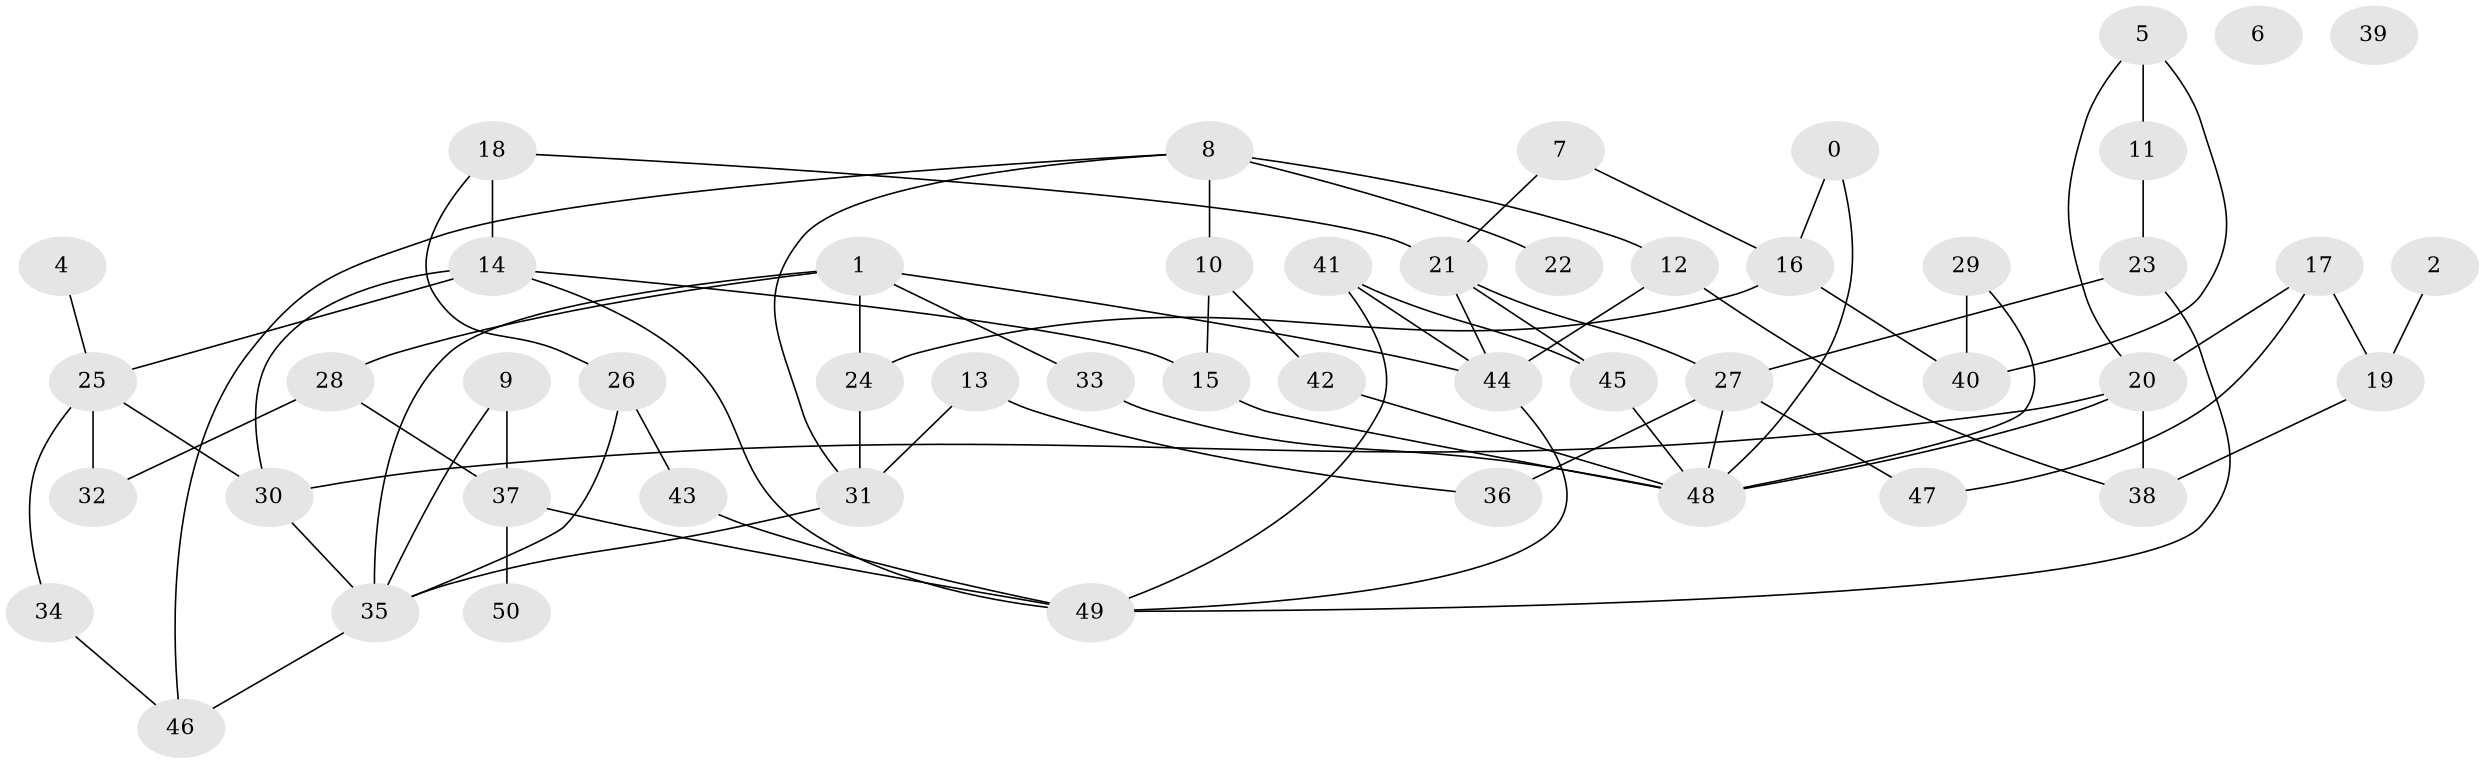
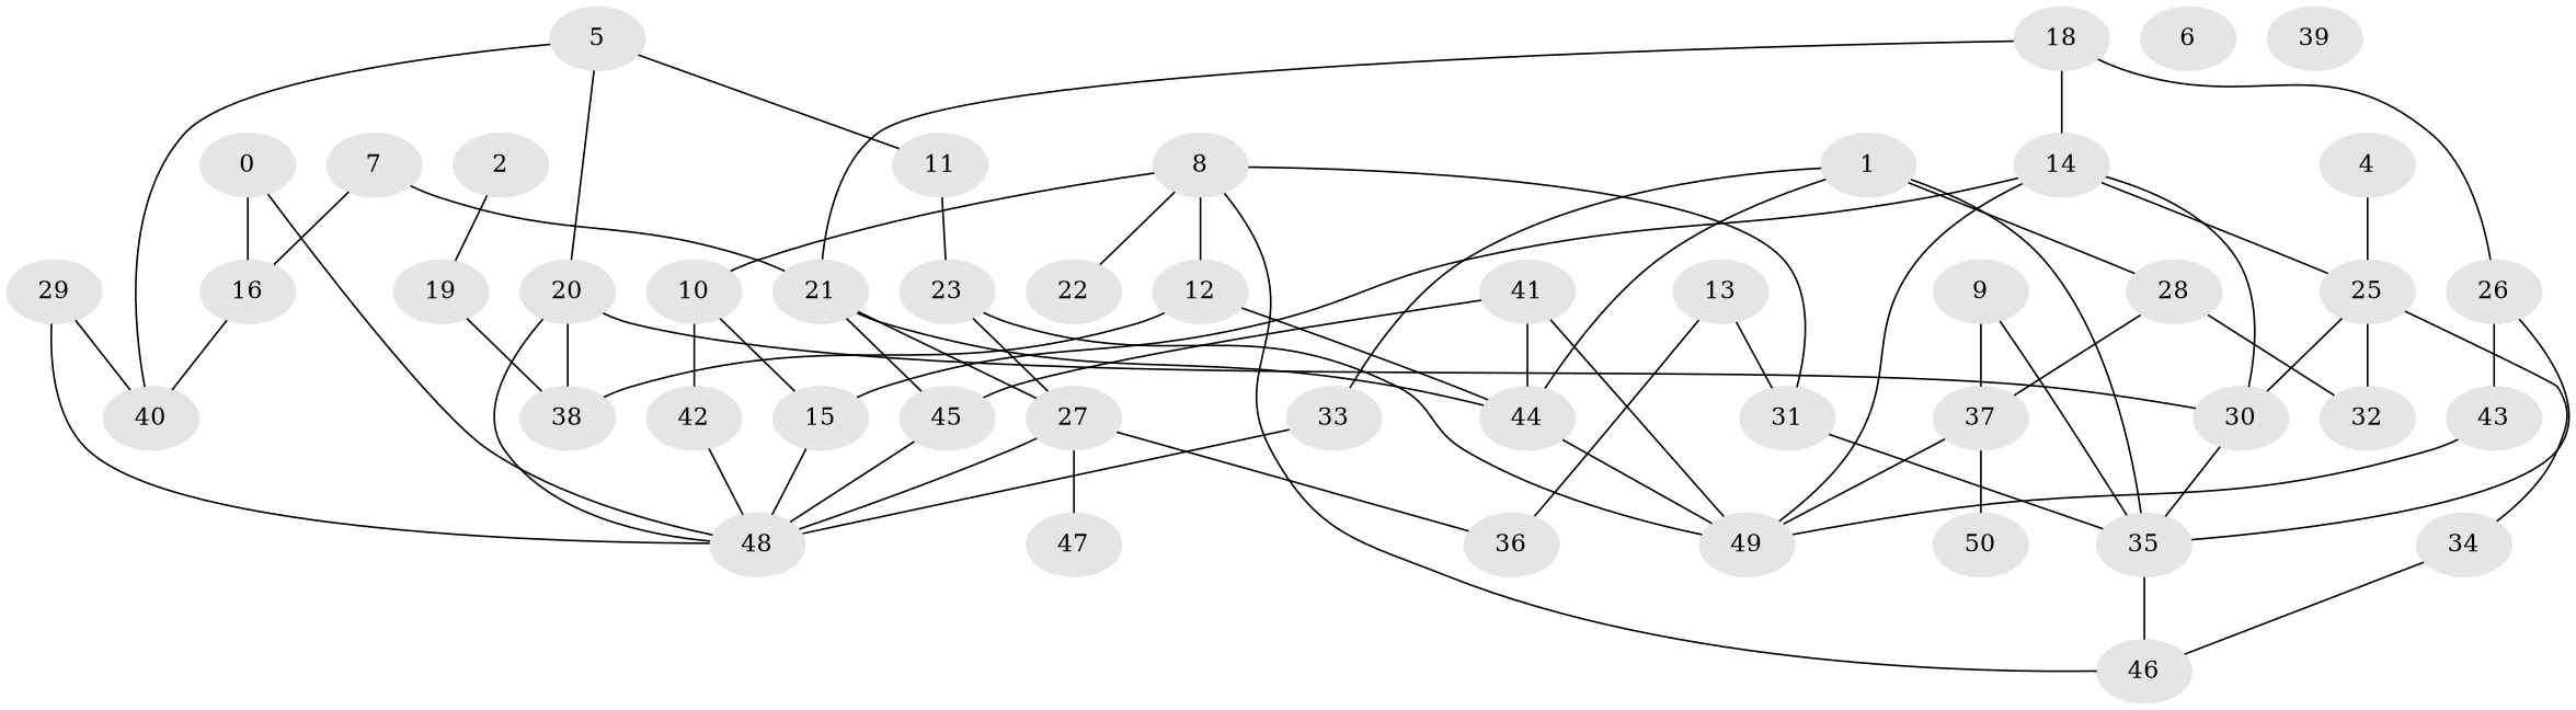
  graph {
    node [color=gray90 style=filled]
    1
-   24
    28
    33
    35
    44
    31
    37
    32
    48
    46
    49
    2
    19
    38
    n16 [label=0]
    16
    40
    4
    25
    30
    34
    5
    11
    20
    23
    6
    7
    21
    27
    45
    29
    8
    10
    12
    22
    15
    42
    9
    50
    13
    36
    14
-   17
    47
    18
    26
    43
    39
    41
-   1 -- 24
    1 -- 28
    1 -- 33
    1 -- 35
    1 -- 44
-   24 -- 31
    28 -- 37
    28 -- 32
    33 -- 48
    35 -- 46
    44 -- 49
    31 -- 35
    37 -- 49
    37 -- 50
    2 -- 19
    19 -- 38
    n16 -- 48
    n16 -- 16
-   16 -- 24
    16 -- 40
    4 -- 25
    25 -- 32
    25 -- 30
    25 -- 34
    30 -- 35
    34 -- 46
    5 -- 40
    5 -- 11
    5 -- 20
    11 -- 23
    20 -- 48
    20 -- 38
    20 -- 30
    23 -- 49
    23 -- 27
    7 -- 16
    7 -- 21
    21 -- 44
    21 -- 27
    21 -- 45
    27 -- 48
    27 -- 36
    27 -- 47
    45 -- 48
    29 -- 48
    29 -- 40
    8 -- 31
    8 -- 46
    8 -- 10
    8 -- 12
    8 -- 22
    10 -- 15
    10 -- 42
    12 -- 44
    12 -- 38
    15 -- 48
    42 -- 48
    9 -- 35
    9 -- 37
    13 -- 31
    13 -- 36
    14 -- 49
    14 -- 25
    14 -- 30
    14 -- 15
-   17 -- 19
-   17 -- 20
-   17 -- 47
    18 -- 21
    18 -- 14
    18 -- 26
    26 -- 35
    26 -- 43
    43 -- 49
    41 -- 44
    41 -- 49
    41 -- 45
  }
